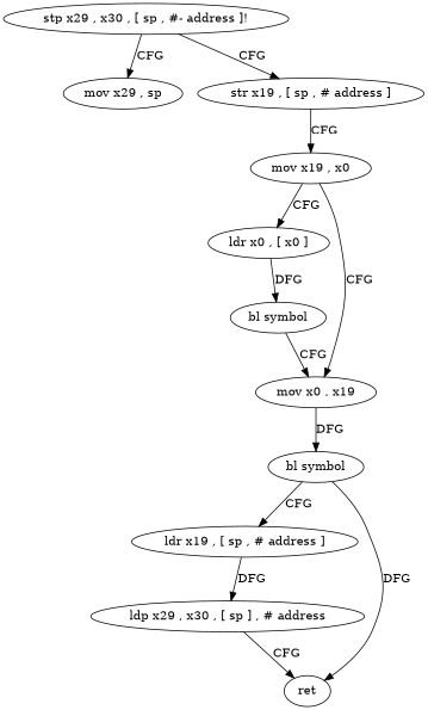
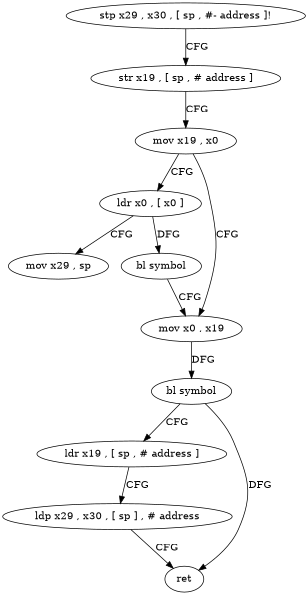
  digraph {
    n1 [label="stp x29 , x30 , [ sp , #- address ]!"]
    n2 [label="mov x29 , sp"]
    n3 [label="str x19 , [ sp , # address ]"]
    n4 [label="mov x19 , x0"]
    n5 [label="ldr x0 , [ x0 ]"]
    n6 [label="mov x0 , x19"]
    n7 [label="bl symbol"]
    n8 [label="bl symbol"]
    n9 [label="ldr x19 , [ sp , # address ]"]
    n10 [label=ret]
    n11 [label="ldp x29 , x30 , [ sp ] , # address"]
-   n1 -> n2 [label=CFG]
+   n5 -> n2 [label=CFG]
    n1 -> n3 [label=CFG]
    n3 -> n4 [label=CFG]
    n4 -> n5 [label=CFG]
    n4 -> n6 [label=CFG]
    n5 -> n7 [label=DFG]
    n6 -> n8 [label=DFG]
    n7 -> n6 [label=CFG]
    n8 -> n9 [label=CFG]
    n8 -> n10 [label=DFG]
-   n9 -> n11 [label=DFG]
+   n9 -> n11 [label=CFG]
    n11 -> n10 [label=CFG]
  }
